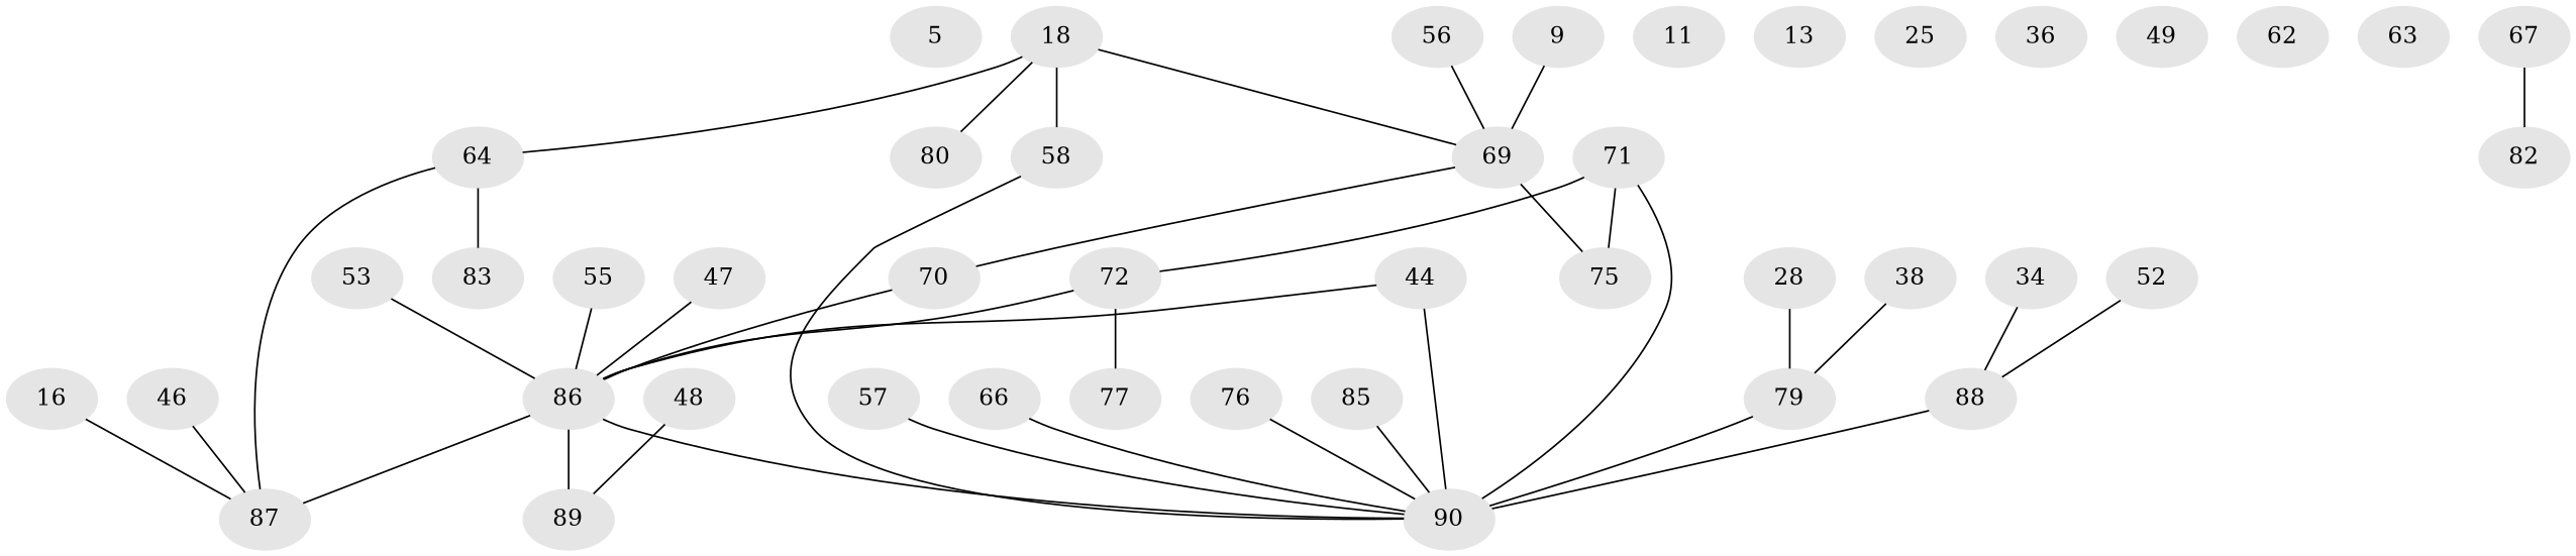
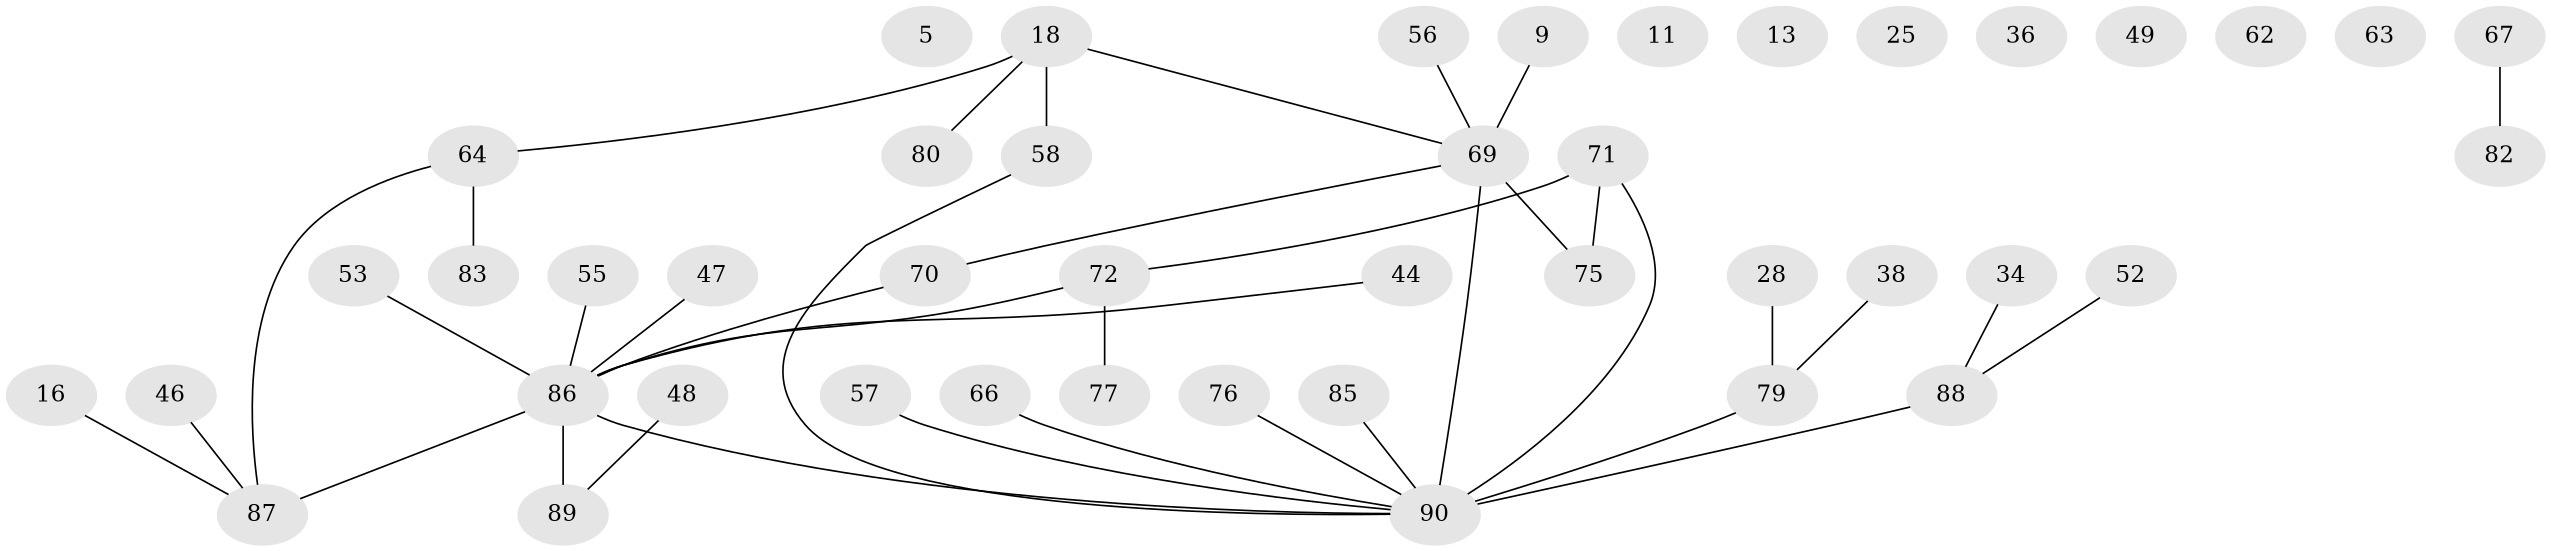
  graph {
    node [color=gray90 style=filled]
    5
    69 [super="+6+29+27+32"]
    90 [super="+39+74+24+23+22+81"]
    70 [super="+26+15+51"]
    75
    9
    11
    13
    87 [super="+84"]
    16
    18 [super="+2"]
    58 [super="+54"]
    64 [super="+43+50+59"]
    80 [super="+7+42"]
    83
    25
    79 [super="+17+68"]
    28
    88 [super="+73"]
    34
    36
    38
    86 [super="+37+65"]
    89
    44
    46
    47
    48
    49
    52
    53
    55
    56 [super="+41"]
    57
    62 [super="+21"]
    63
    66
    67
    82
    71
    72
    77
    76
    85 [super="+20+30"]
-   44 -- 90 [weight=3]
+   69 -- 90 [weight=3]
    69 -- 70
    69 -- 75
    70 -- 86
    9 -- 69
    16 -- 87
    18 -- 69 [weight=2]
    18 -- 58
    18 -- 64
    18 -- 80
    58 -- 90
    64 -- 87
    64 -- 83
    79 -- 90 [weight=2]
    28 -- 79
    88 -- 90 [weight=2]
    34 -- 88
    38 -- 79
    86 -- 90 [weight=2]
    86 -- 87 [weight=2]
    86 -- 89 [weight=2]
    44 -- 86
    46 -- 87
    47 -- 86
    48 -- 89
    52 -- 88
    53 -- 86 [weight=2]
    55 -- 86
    56 -- 69
    57 -- 90
    66 -- 90
    67 -- 82
    71 -- 90
    71 -- 75
    71 -- 72
    72 -- 86
    72 -- 77
    76 -- 90
    85 -- 90 [weight=2]
  }
